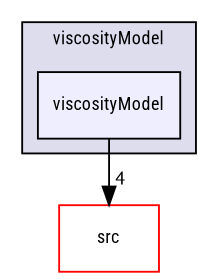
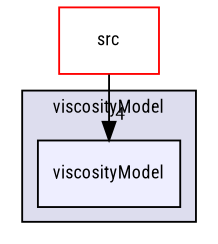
  digraph {
    compound=true
    fontname="Roboto Condensed"
    node [fontname="Roboto Condensed" fontsize=10 shape=box]
    n1 [fillcolor="#eeeeff" label=viscosityModel pencolor=black style=filled]
    n2 [color=red label=src]
    subgraph cluster_1 {
      bgcolor="#ddddee"
      fontsize=10
      label=viscosityModel
      pencolor=black
      n1
    }
-   n1 -> n2 [headlabel=4 labeldistance=1.5 labelfontname=FreeSans labelfontsize=10 fontname="Roboto Condensed"]
+   n2 -> n1 [headlabel=4 labeldistance=1.5 labelfontname=FreeSans labelfontsize=10 fontname="Roboto Condensed"]
  }
